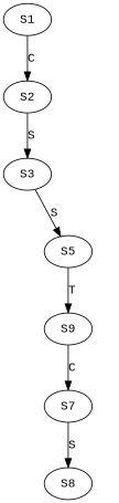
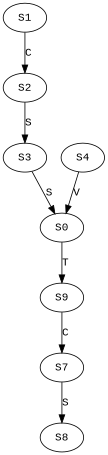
  strict digraph {
    fontname="Liberation Mono"
    node [fontname="Liberation Mono"]
    edge [fontname="Liberation Mono"]
    S1
    S2
    S3
-   S5
+   S5 [label=S0]
+   S4
    n6 [label=S9]
    S7
    S8
    S1 -> S2 [label=C]
    S2 -> S3 [label=S]
    S3 -> S5 [label=S]
    S5 -> n6 [label=T]
+   S4 -> S5 [label=V]
    n6 -> S7 [label=C]
    S7 -> S8 [label=S]
  }
